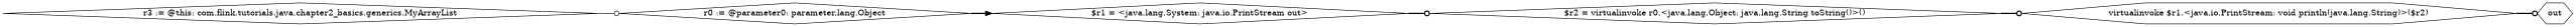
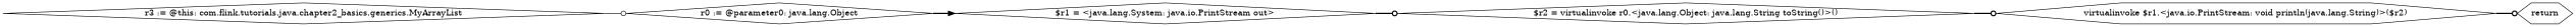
  digraph {
    rankdir=LR
    node [shape=diamond]
    edge [arrowhead=odot style=bold]
    "r3 := @this: com.flink.tutorials.java.chapter2_basics.generics.MyArrayList"
-   "r0 := @parameter0: java.lang.Object" [label="r0 := @parameter0: parameter.lang.Object"]
+   "r0 := @parameter0: java.lang.Object"
    "$r1 = <java.lang.System: java.io.PrintStream out>"
    "$r2 = virtualinvoke r0.<java.lang.Object: java.lang.String toString()>()"
    "virtualinvoke $r1.<java.io.PrintStream: void println(java.lang.String)>($r2)" [shape=hexagon]
-   return [shape=hexagon label=out]
+   return [shape=hexagon]
    "r3 := @this: com.flink.tutorials.java.chapter2_basics.generics.MyArrayList" -> "r0 := @parameter0: java.lang.Object" [style=solid]
    "r0 := @parameter0: java.lang.Object" -> "$r1 = <java.lang.System: java.io.PrintStream out>" [arrowhead=normal]
    "$r1 = <java.lang.System: java.io.PrintStream out>" -> "$r2 = virtualinvoke r0.<java.lang.Object: java.lang.String toString()>()"
    "$r2 = virtualinvoke r0.<java.lang.Object: java.lang.String toString()>()" -> "virtualinvoke $r1.<java.io.PrintStream: void println(java.lang.String)>($r2)"
    "virtualinvoke $r1.<java.io.PrintStream: void println(java.lang.String)>($r2)" -> return
  }
